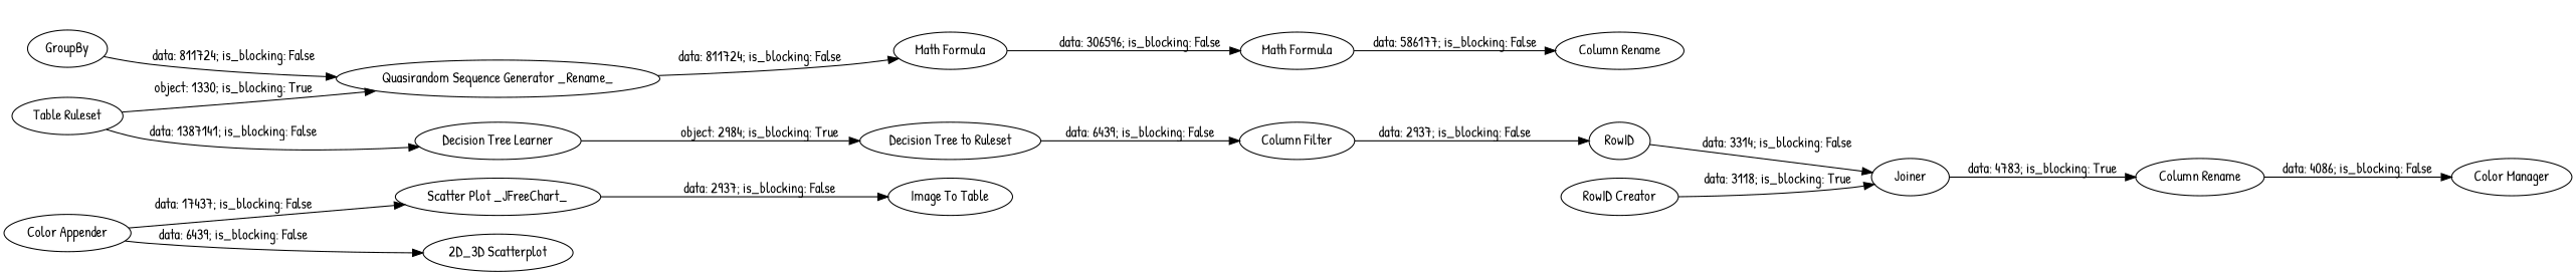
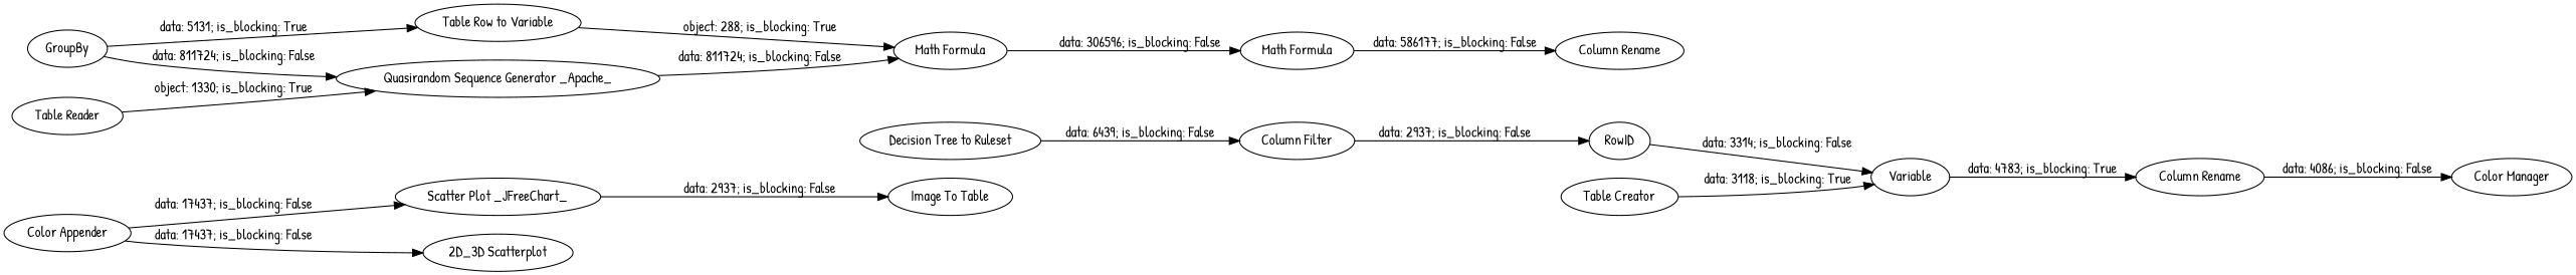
  digraph {
    fontname="Patrick Hand"
    rankdir=LR
    node [fontname="Patrick Hand"]
    edge [fontname="Patrick Hand"]
    n1 [label="Color Appender"]
    n2 [label="Scatter Plot _JFreeChart_"]
    n3 [label="2D_3D Scatterplot"]
    n4 [label="Column Rename"]
-   n5 [label="Quasirandom Sequence Generator _Rename_"]
+   n5 [label="Quasirandom Sequence Generator _Apache_"]
    n6 [label="Math Formula"]
    n7 [label="Math Formula"]
    n8 [label=GroupBy]
+   n9 [label="Table Row to Variable"]
    n10 [label="Column Rename"]
    n11 [label="Color Manager"]
-   n12 [label=Joiner]
+   n12 [label=Variable]
    n13 [label="Decision Tree to Ruleset"]
    n14 [label="Column Filter"]
    n15 [label=RowID]
    n16 [label="Image To Table"]
-   n17 [label="RowID Creator"]
-   n18 [label="Decision Tree Learner"]
-   n19 [label="Table Ruleset"]
+   n17 [label="Table Creator"]
+   n19 [label="Table Reader"]
    n1 -> n2 [label="data: 17437; is_blocking: False"]
-   n1 -> n3 [label="data: 6439; is_blocking: False"]
+   n1 -> n3 [label="data: 17437; is_blocking: False"]
    n2 -> n16 [label="data: 2937; is_blocking: False"]
    n5 -> n6 [label="data: 811724; is_blocking: False"]
    n6 -> n7 [label="data: 306596; is_blocking: False"]
    n7 -> n4 [label="data: 586177; is_blocking: False"]
    n8 -> n5 [label="data: 811724; is_blocking: False"]
+   n8 -> n9 [label="data: 5131; is_blocking: True"]
+   n9 -> n6 [label="object: 288; is_blocking: True"]
    n10 -> n11 [label="data: 4086; is_blocking: False"]
    n12 -> n10 [label="data: 4783; is_blocking: True"]
    n13 -> n14 [label="data: 6439; is_blocking: False"]
    n14 -> n15 [label="data: 2937; is_blocking: False"]
    n15 -> n12 [label="data: 3314; is_blocking: False"]
    n17 -> n12 [label="data: 3118; is_blocking: True"]
-   n18 -> n13 [label="object: 2984; is_blocking: True"]
    n19 -> n5 [label="object: 1330; is_blocking: True"]
-   n19 -> n18 [label="data: 1387141; is_blocking: False"]
  }
